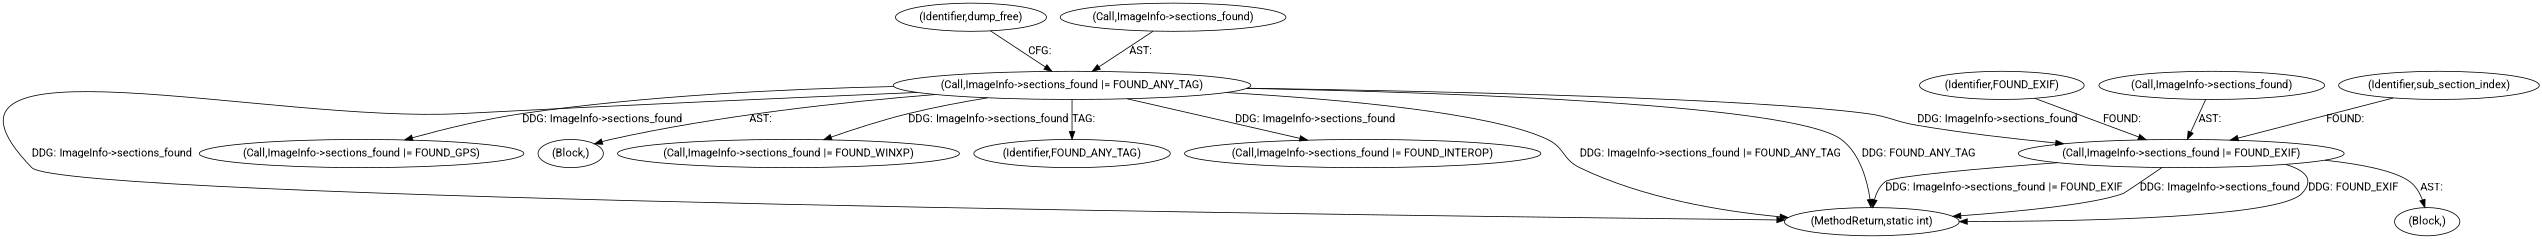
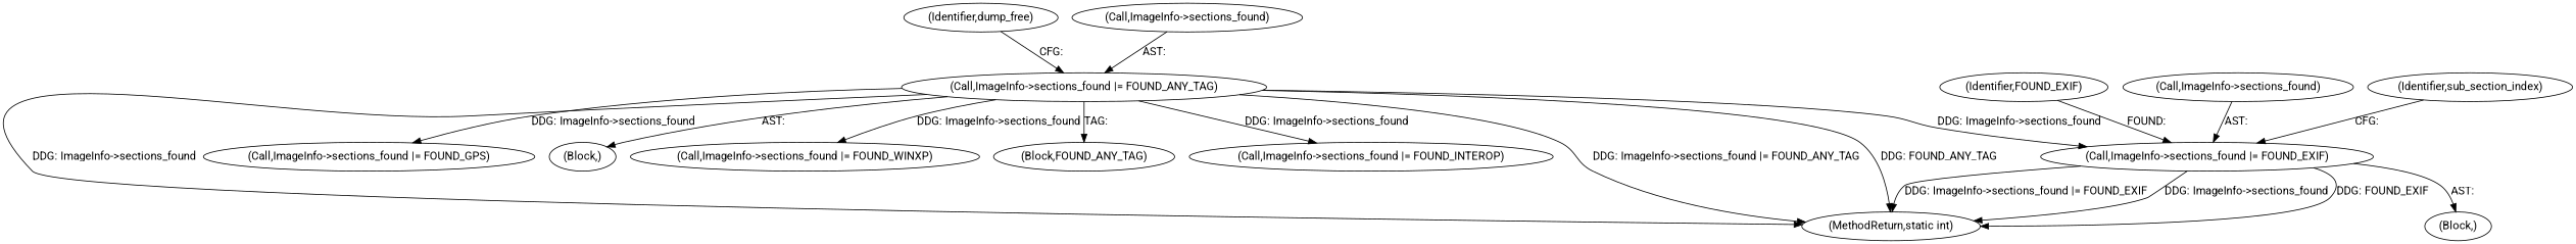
  digraph {
    fontname=Roboto
    node [fontname=Roboto]
    edge [fontname=Roboto]
    n1 [label="(Call,ImageInfo->sections_found |= FOUND_EXIF)"]
    n2 [label="(MethodReturn,static int)"]
    n3 [label="(Block,)"]
    n4 [label="(Identifier,FOUND_EXIF)"]
    n5 [label="(Call,ImageInfo->sections_found |= FOUND_ANY_TAG)"]
    n6 [label="(Call,ImageInfo->sections_found |= FOUND_GPS)"]
    n7 [label="(Block,)"]
    n8 [label="(Call,ImageInfo->sections_found |= FOUND_WINXP)"]
-   n9 [label="(Identifier,FOUND_ANY_TAG)"]
+   n9 [label="(Block,FOUND_ANY_TAG)"]
    n10 [label="(Call,ImageInfo->sections_found |= FOUND_INTEROP)"]
    n11 [label="(Identifier,dump_free)"]
    n12 [label="(Call,ImageInfo->sections_found)"]
    n13 [label="(Call,ImageInfo->sections_found)"]
    n14 [label="(Identifier,sub_section_index)"]
    n1 -> n2 [label="DDG: ImageInfo->sections_found |= FOUND_EXIF"]
    n1 -> n2 [label="DDG: ImageInfo->sections_found"]
    n1 -> n2 [label="DDG: FOUND_EXIF"]
    n1 -> n3 [label="AST: "]
    n4 -> n1 [label="FOUND: "]
    n5 -> n1 [label="DDG: ImageInfo->sections_found"]
    n5 -> n2 [label="DDG: ImageInfo->sections_found |= FOUND_ANY_TAG"]
    n5 -> n2 [label="DDG: FOUND_ANY_TAG"]
    n5 -> n2 [label="DDG: ImageInfo->sections_found"]
    n5 -> n6 [label="DDG: ImageInfo->sections_found"]
    n5 -> n7 [label="AST: "]
    n5 -> n8 [label="DDG: ImageInfo->sections_found"]
    n5 -> n9 [label="TAG: "]
    n5 -> n10 [label="DDG: ImageInfo->sections_found"]
    n11 -> n5 [label="CFG: "]
    n12 -> n1 [label="AST: "]
    n13 -> n5 [label="AST: "]
-   n14 -> n1 [label="FOUND: "]
+   n14 -> n1 [label="CFG: "]
  }
